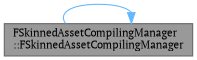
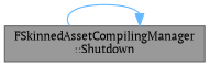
  digraph {
    rankdir=LR
    fontname="PT Serif"
-   n1 [color=gray40 fillcolor=grey60 fontcolor=black fontname="PT Serif" fontsize=10 height=0.2 label="FSkinnedAssetCompilingManager\l::FSkinnedAssetCompilingManager" shape=box style=filled width=0.4]
+   n1 [color=gray40 fillcolor=grey60 fontcolor=black fontname="PT Serif" fontsize=10 height=0.2 label="FSkinnedAssetCompilingManager\l::Shutdown" shape=box style=filled width=0.4]
    n1 -> n1 [color=steelblue1 fontname="PT Serif" fontsize=10 labelfontname=Helvetica labelfontsize=10 style=solid]
  }
